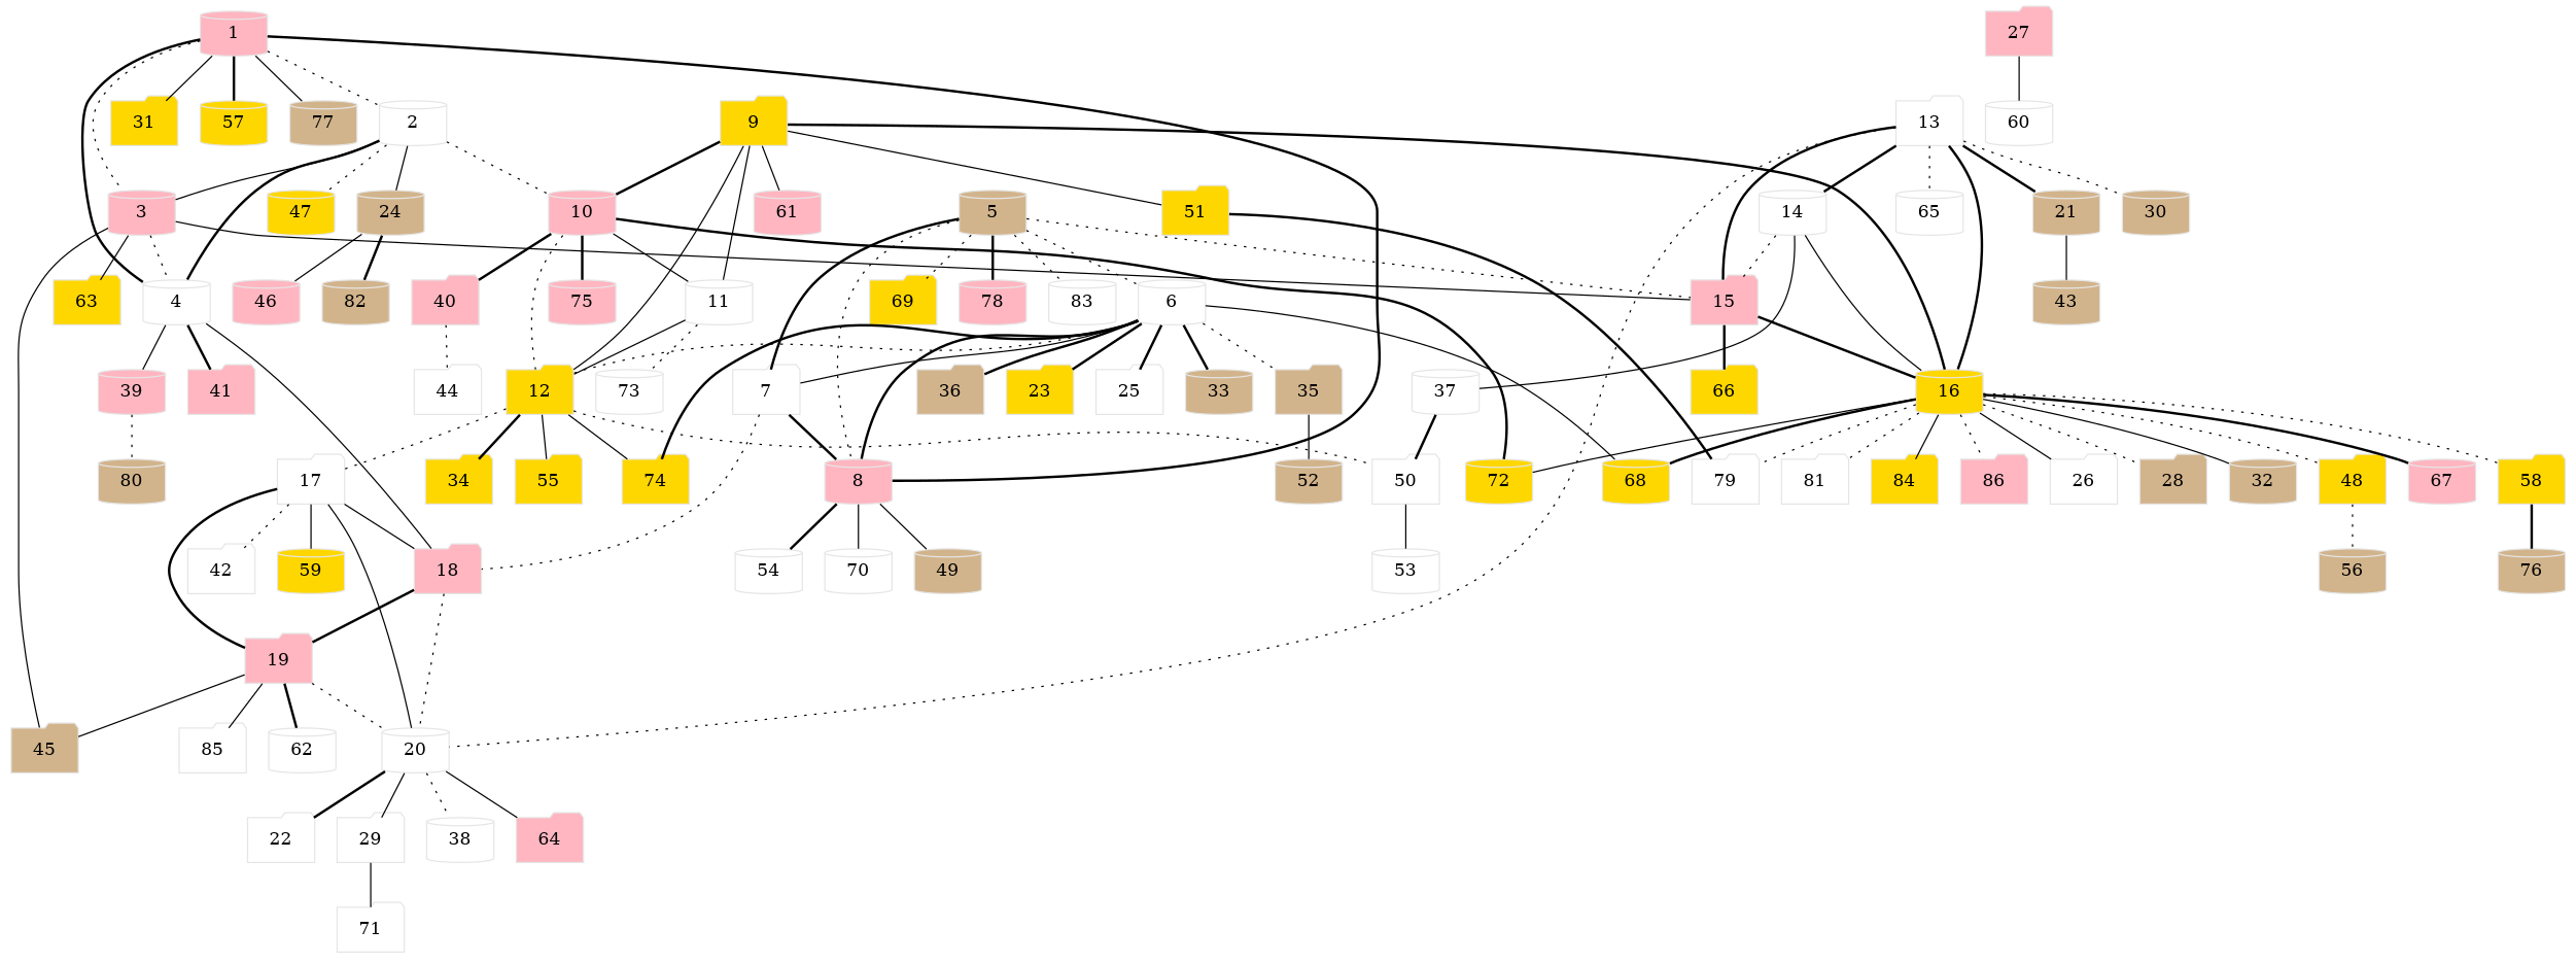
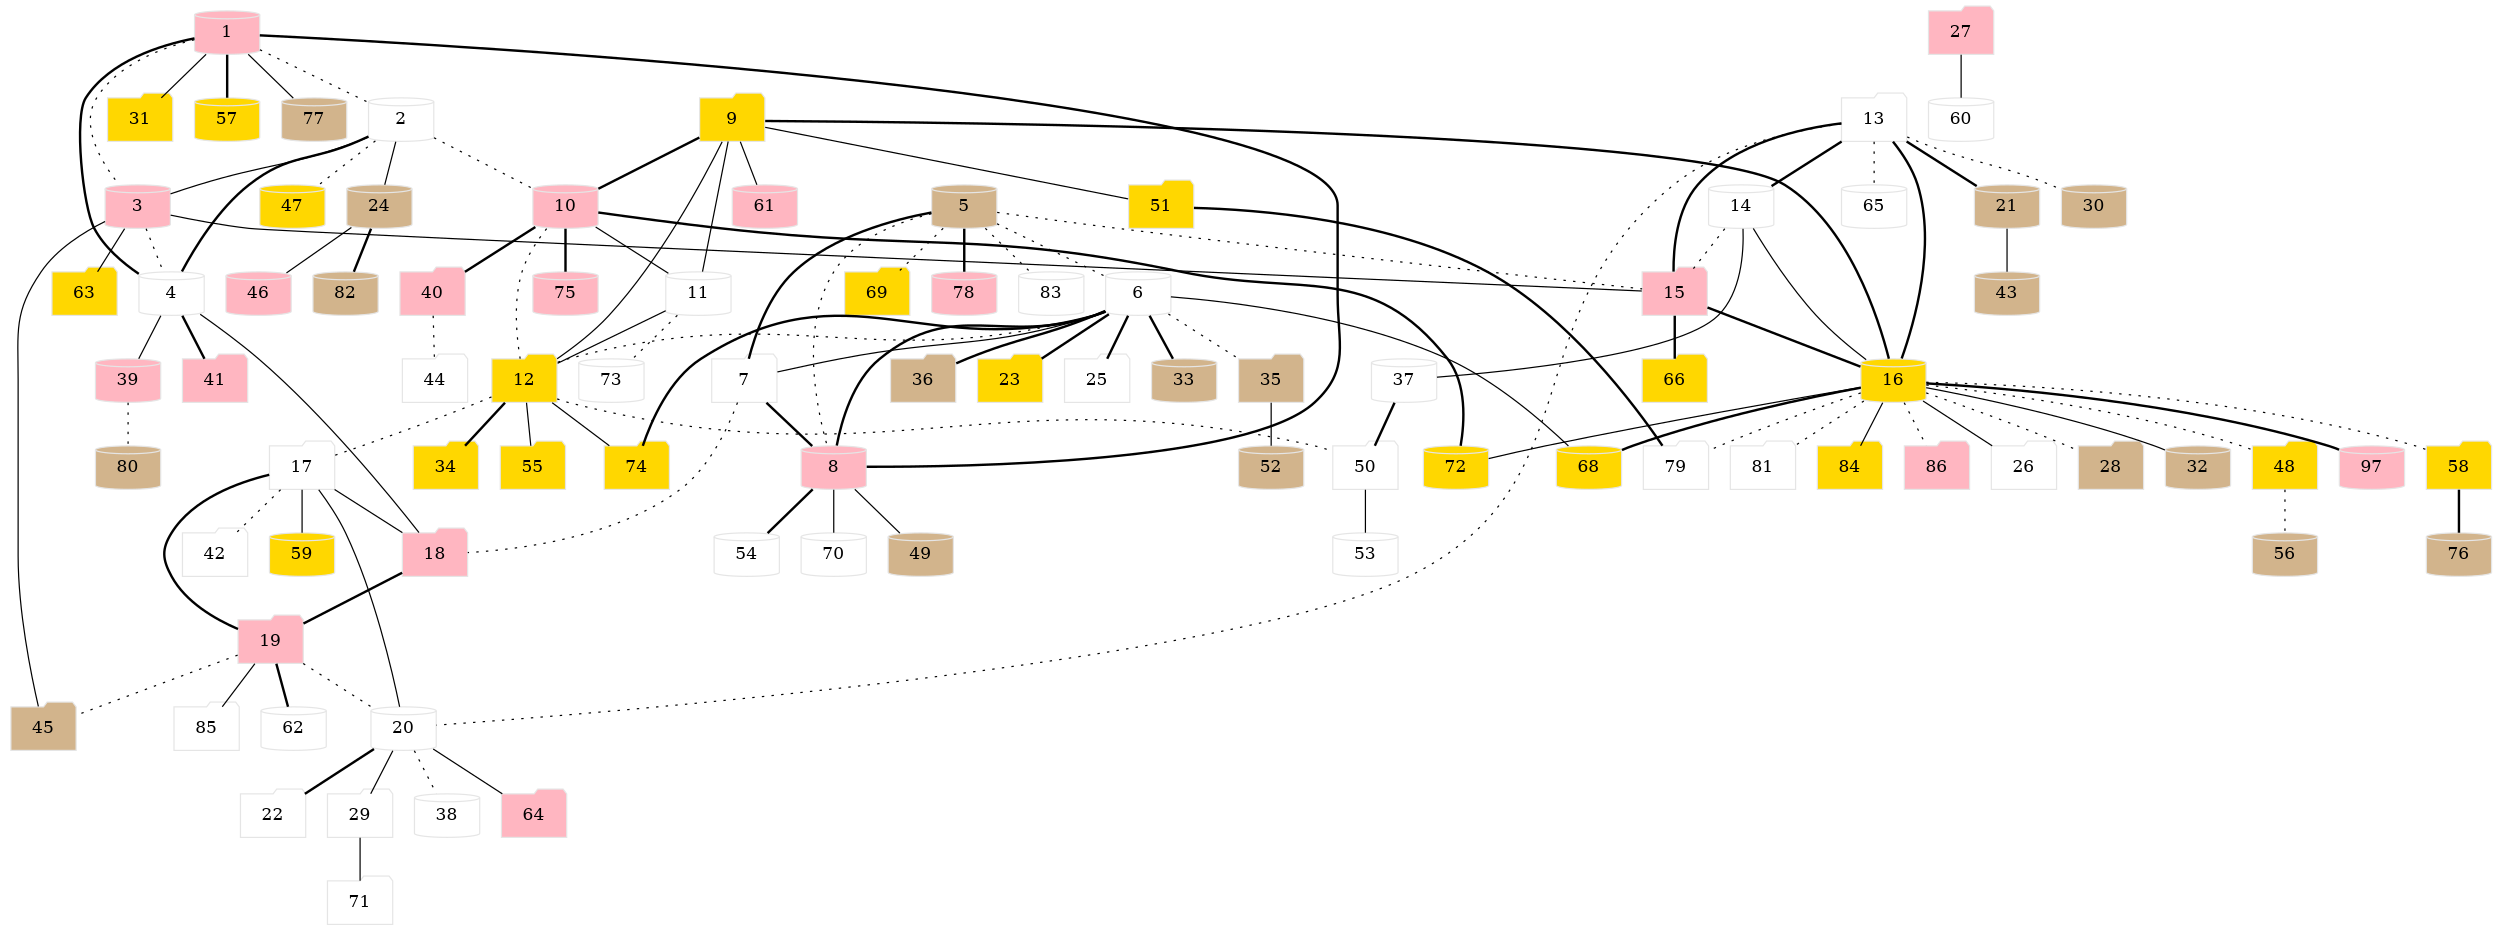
  graph {
    node [color=gray90 fillcolor=white shape=cylinder style=filled]
    edge [style=solid]
    1 [fillcolor=lightpink]
    2
    3 [fillcolor=lightpink]
    4
    8 [fillcolor=lightpink]
    31 [fillcolor=gold shape=folder]
    57 [fillcolor=gold]
    77 [fillcolor=tan]
    10 [fillcolor=lightpink]
    24 [fillcolor=tan]
    47 [fillcolor=gold]
    15 [fillcolor=lightpink shape=folder]
    45 [fillcolor=tan shape=folder]
    63 [fillcolor=gold shape=folder]
    18 [fillcolor=lightpink shape=folder]
    39 [fillcolor=lightpink]
    41 [fillcolor=lightpink shape=folder]
    49 [fillcolor=tan]
    54
    70
    12 [fillcolor=gold shape=folder]
    11
    40 [fillcolor=lightpink shape=folder]
    72 [fillcolor=gold]
    75 [fillcolor=lightpink]
    46 [fillcolor=lightpink]
    82 [fillcolor=tan]
    16 [fillcolor=gold]
    66 [fillcolor=gold shape=folder]
    27 [fillcolor=lightpink shape=folder]
    60
    20
    19 [fillcolor=lightpink shape=folder]
    80 [fillcolor=tan]
    5 [fillcolor=tan]
    6
    7 [shape=folder]
    69 [fillcolor=gold shape=folder]
    78 [fillcolor=lightpink]
    83
    23 [fillcolor=gold shape=folder]
    25 [shape=folder]
    33 [fillcolor=tan]
    35 [fillcolor=tan shape=folder]
    36 [fillcolor=tan shape=folder]
    68 [fillcolor=gold]
    74 [fillcolor=gold shape=folder]
    17 [shape=folder]
    34 [fillcolor=gold shape=folder]
    50 [shape=folder]
    55 [fillcolor=gold shape=folder]
    52 [fillcolor=tan]
    9 [fillcolor=gold shape=folder]
    51 [fillcolor=gold shape=folder]
    61 [fillcolor=lightpink]
    73
    26 [shape=folder]
    28 [fillcolor=tan shape=folder]
    32 [fillcolor=tan]
    48 [fillcolor=gold shape=folder]
    58 [fillcolor=gold shape=folder]
-   67 [fillcolor=lightpink]
+   67 [fillcolor=lightpink label=97]
    79 [shape=folder]
    81 [shape=folder]
    84 [fillcolor=gold shape=folder]
    86 [fillcolor=lightpink shape=folder]
    44 [shape=folder]
    42 [shape=folder]
    59 [fillcolor=gold]
    53
    13 [shape=folder]
    14
    21 [fillcolor=tan]
    30 [fillcolor=tan]
    65
    37
    22 [shape=folder]
    29 [shape=folder]
    38
    64 [fillcolor=lightpink shape=folder]
    43 [fillcolor=tan]
    56 [fillcolor=tan]
    76 [fillcolor=tan]
    62
    85 [shape=folder]
    71 [shape=folder]
    1 -- 2 [style=dotted]
    1 -- 3 [style=dotted]
    1 -- 4 [style=bold]
    1 -- 8 [style=bold]
    1 -- 31
    1 -- 57 [style=bold]
    1 -- 77
    2 -- 3
    2 -- 4 [style=bold]
    2 -- 10 [style=dotted]
    2 -- 24
    2 -- 47 [style=dotted]
    3 -- 4 [style=dotted]
    3 -- 15
    3 -- 45
    3 -- 63
    4 -- 18
    4 -- 39
    4 -- 41 [style=bold]
    8 -- 49
    8 -- 54 [style=bold]
    8 -- 70
    10 -- 12 [style=dotted]
    10 -- 11
    10 -- 40 [style=bold]
    10 -- 72 [style=bold]
    10 -- 75 [style=bold]
    24 -- 46
    24 -- 82 [style=bold]
    15 -- 16 [style=bold]
    15 -- 66 [style=bold]
-   18 -- 20 [style=dotted]
    18 -- 19 [style=bold]
    39 -- 80 [style=dotted]
    12 -- 74
    12 -- 17 [style=dotted]
    12 -- 34 [style=bold]
    12 -- 50 [style=dotted]
    12 -- 55
    11 -- 12
    11 -- 73 [style=dotted]
    40 -- 44 [style=dotted]
    16 -- 72
    16 -- 68 [style=bold]
    16 -- 26
    16 -- 28 [style=dotted]
    16 -- 32
    16 -- 48 [style=dotted]
    16 -- 58 [style=dotted]
    16 -- 67 [style=bold]
    16 -- 79 [style=dotted]
    16 -- 81 [style=dotted]
    16 -- 84
    16 -- 86 [style=dotted]
    27 -- 60
    20 -- 22 [style=bold]
    20 -- 29
    20 -- 38 [style=dotted]
    20 -- 64
-   19 -- 45
+   19 -- 45 [style=dotted]
    19 -- 20 [style=dotted]
    19 -- 62 [style=bold]
    19 -- 85
    5 -- 8 [style=dotted]
    5 -- 15 [style=dotted]
    5 -- 6 [style=dotted]
    5 -- 7 [style=bold]
    5 -- 69 [style=dotted]
    5 -- 78 [style=bold]
    5 -- 83 [style=dotted]
    6 -- 8 [style=bold]
    6 -- 12 [style=dotted]
    6 -- 7
    6 -- 23 [style=bold]
    6 -- 25 [style=bold]
    6 -- 33 [style=bold]
    6 -- 35 [style=dotted]
    6 -- 36 [style=bold]
    6 -- 68
    6 -- 74 [style=bold]
    7 -- 8 [style=bold]
    7 -- 18 [style=dotted]
    35 -- 52
    17 -- 18
    17 -- 20
    17 -- 19 [style=bold]
    17 -- 42 [style=dotted]
    17 -- 59
    50 -- 53
    9 -- 10 [style=bold]
    9 -- 12
    9 -- 11
    9 -- 16 [style=bold]
    9 -- 51
    9 -- 61
    51 -- 79 [style=bold]
    48 -- 56 [style=dotted]
    58 -- 76 [style=bold]
    13 -- 15 [style=bold]
    13 -- 16 [style=bold]
    13 -- 20 [style=dotted]
    13 -- 14 [style=bold]
    13 -- 21 [style=bold]
    13 -- 30 [style=dotted]
    13 -- 65 [style=dotted]
    14 -- 15 [style=dotted]
    14 -- 16
    14 -- 37
    21 -- 43
    37 -- 50 [style=bold]
    29 -- 71
  }
